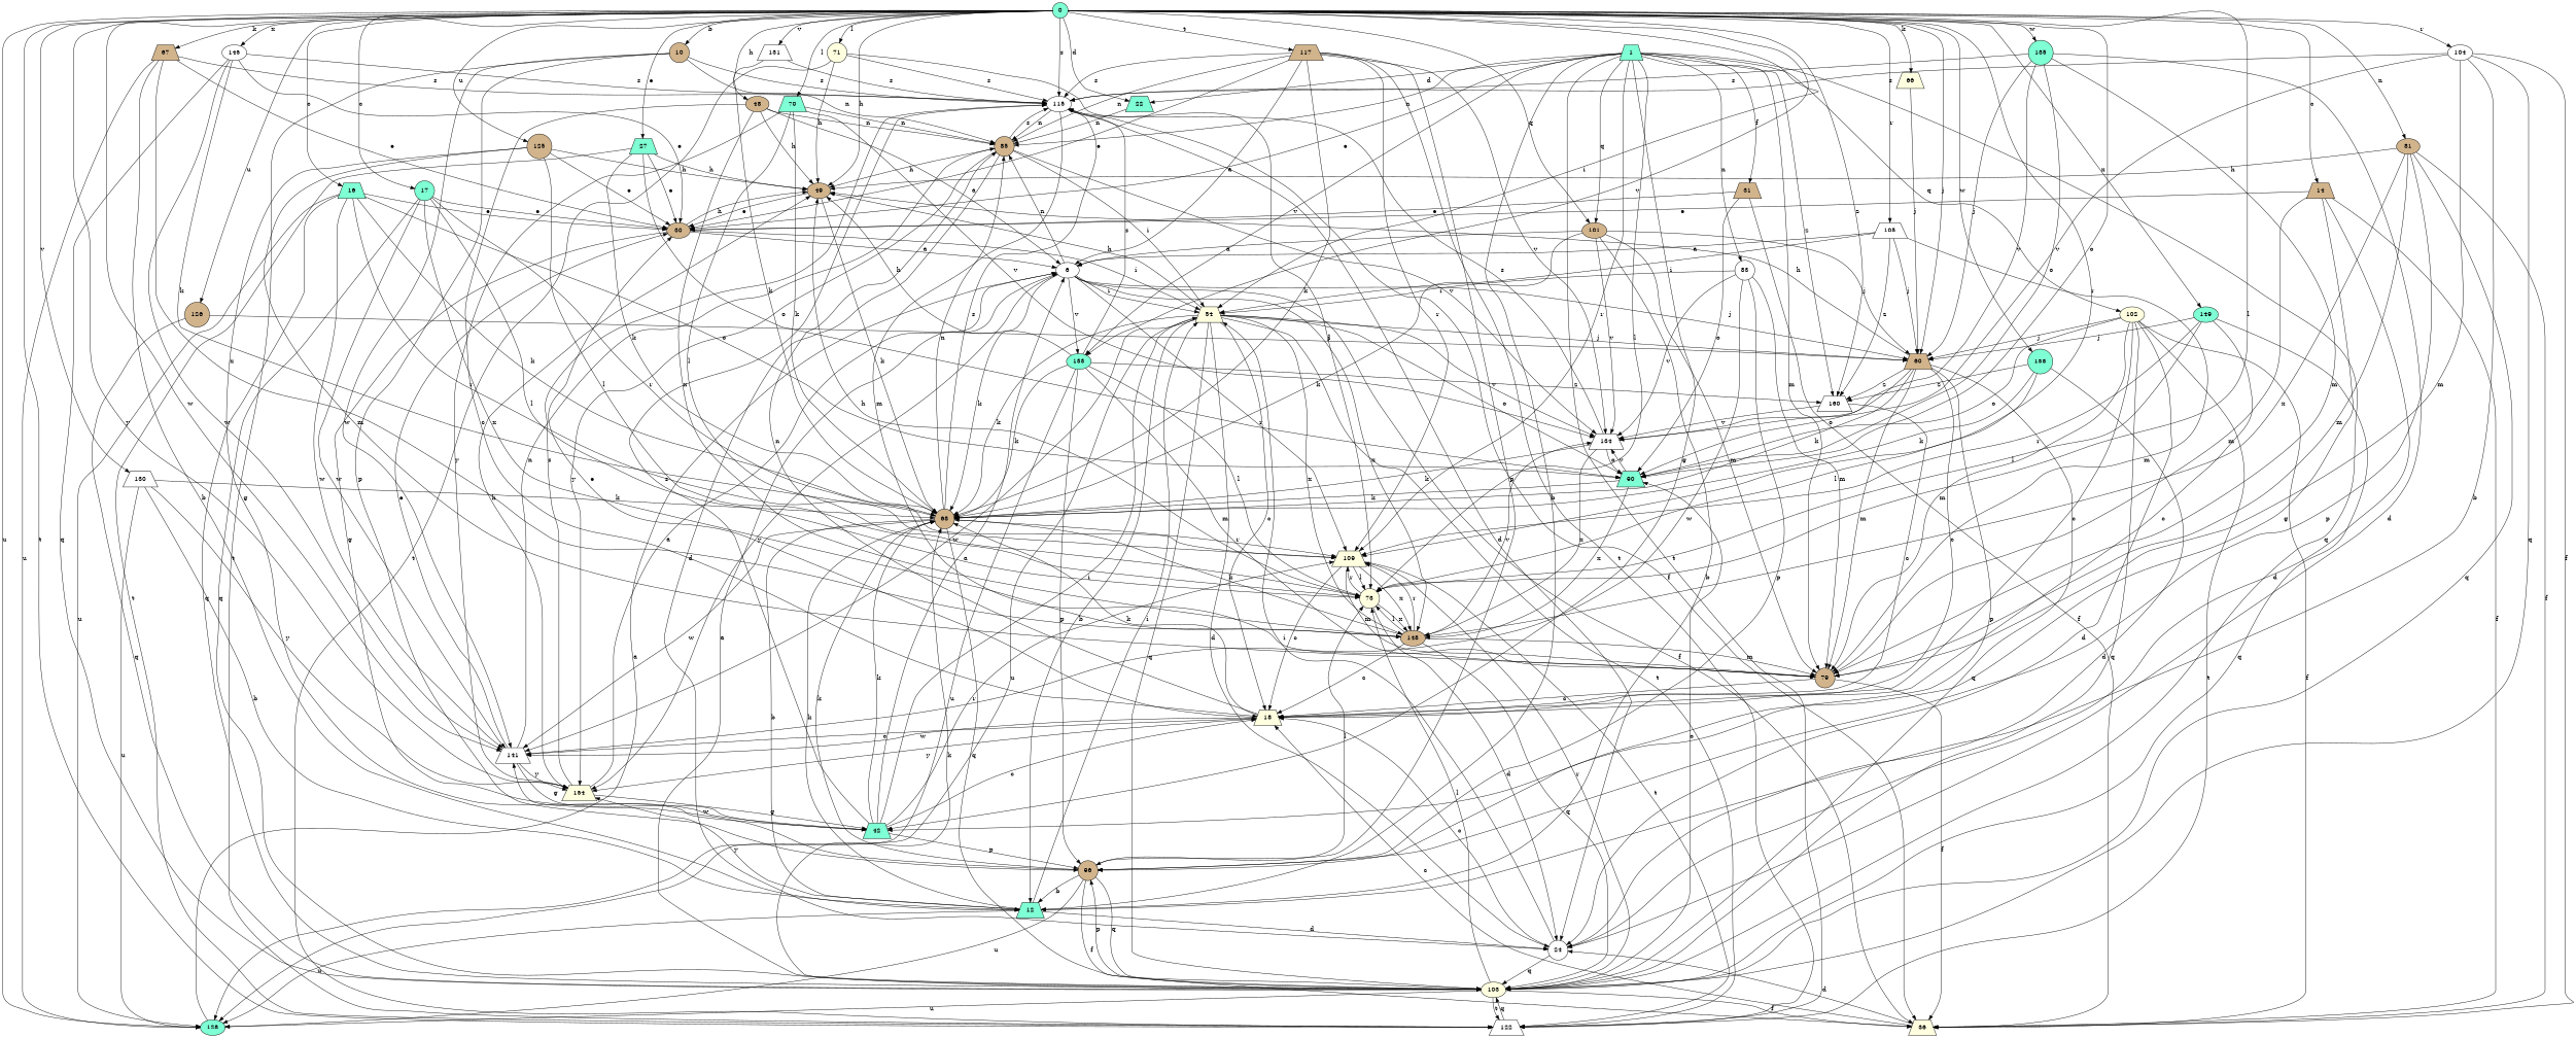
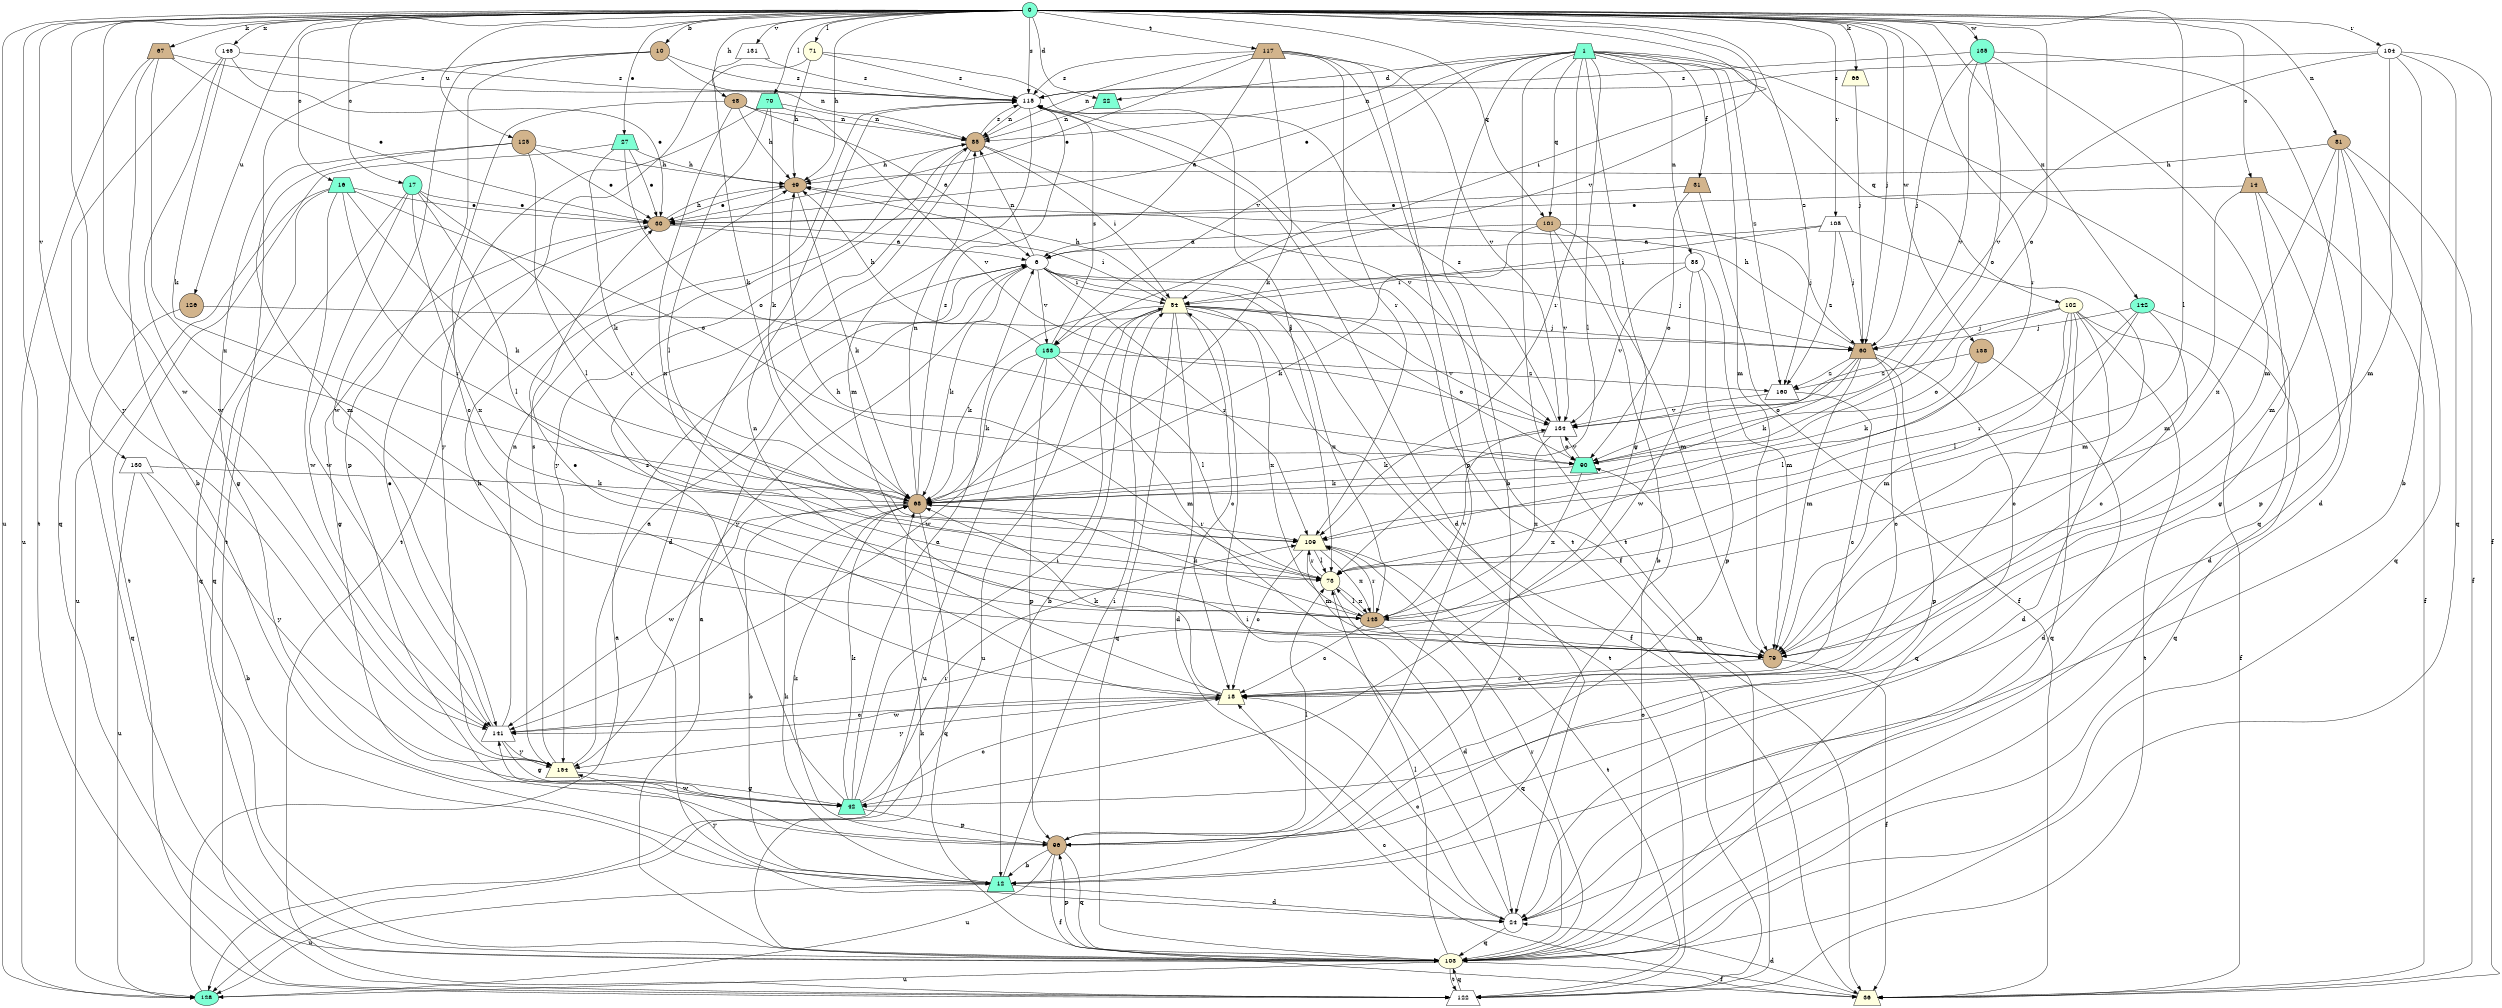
  strict digraph {
    node [fillcolor=tan shape=trapezium style=filled]
    0 [fillcolor=aquamarine shape=circle]
    10 [shape=circle]
    14
    16 [fillcolor=aquamarine]
    17 [fillcolor=aquamarine shape=circle]
    22 [fillcolor=aquamarine]
    27 [fillcolor=aquamarine]
    48 [shape=ellipse]
    49 [shape=ellipse]
    54 [fillcolor=lightyellow]
    60
    n12 [fillcolor=lightyellow label=66]
    67
    70 [fillcolor=aquamarine]
    71 [fillcolor=lightyellow shape=circle]
    73 [fillcolor=lightyellow shape=circle]
    81 [shape=ellipse]
    90 [fillcolor=aquamarine]
    101 [shape=ellipse]
    104 [fillcolor=white shape=ellipse]
    105 [fillcolor=white]
    109 [fillcolor=lightyellow]
    115 [fillcolor=white shape=ellipse]
    117
    122 [fillcolor=white]
    125 [shape=circle]
    126 [shape=circle]
    128 [fillcolor=aquamarine shape=ellipse]
    130 [fillcolor=white]
    131 [fillcolor=white]
    133 [fillcolor=aquamarine shape=ellipse]
    135 [fillcolor=aquamarine shape=circle]
-   138 [fillcolor=aquamarine shape=circle]
+   138 [shape=circle]
    141 [fillcolor=white]
-   142 [fillcolor=aquamarine shape=ellipse label=149]
+   142 [fillcolor=aquamarine shape=ellipse]
    145 [fillcolor=white shape=ellipse]
    154 [fillcolor=lightyellow]
    160 [fillcolor=white]
    85 [shape=circle]
    96 [shape=circle]
    30 [shape=ellipse]
    42 [fillcolor=aquamarine]
    79 [shape=circle]
    36 [fillcolor=lightyellow]
    24 [fillcolor=white shape=circle]
    103 [fillcolor=lightyellow shape=ellipse]
    68 [shape=circle]
    148 [shape=ellipse]
    6 [fillcolor=white shape=ellipse]
    18 [fillcolor=lightyellow]
    12 [fillcolor=aquamarine]
    134 [fillcolor=white]
    1 [fillcolor=aquamarine]
    31
    83 [fillcolor=white shape=circle]
    102 [fillcolor=lightyellow shape=ellipse]
    0 -> 10 [label=b]
    0 -> 14 [label=c]
    0 -> 16 [label=c]
    0 -> 17 [label=c]
    0 -> 22 [label=d]
    0 -> 27 [label=e]
    0 -> 48 [label=h]
    0 -> 49 [label=h]
    0 -> 54 [label=i]
    0 -> 60 [label=j]
    0 -> n12 [label=k]
    0 -> 67 [label=k]
    0 -> 70 [label=l]
    0 -> 71 [label=l]
    0 -> 73 [label=l]
    0 -> 81 [label=n]
    0 -> 90 [label=o]
    0 -> 101 [label=q]
    0 -> 104 [label=r]
    0 -> 105 [label=r]
    0 -> 109 [label=r]
    0 -> 115 [label=s]
    0 -> 117 [label=t]
    0 -> 122 [label=t]
    0 -> 125 [label=u]
    0 -> 126 [label=u]
    0 -> 128 [label=u]
    0 -> 130 [label=v]
    0 -> 131 [label=v]
    0 -> 133 [label=v]
    0 -> 135 [label=w]
    0 -> 138 [label=w]
    0 -> 141 [label=w]
    0 -> 142 [label=x]
    0 -> 145 [label=x]
    0 -> 154 [label=y]
    0 -> 160 [label=z]
    10 -> 115 [label=s]
    10 -> 122 [label=t]
    10 -> 141 [label=w]
    10 -> 85 [label=n]
    10 -> 96 [label=p]
    14 -> 30 [label=e]
    14 -> 42 [label=g]
    14 -> 79 [label=m]
    14 -> 36 [label=f]
    14 -> 24 [label=d]
    16 -> 90 [label=o]
    16 -> 109 [label=r]
    16 -> 128 [label=u]
    16 -> 141 [label=w]
    16 -> 30 [label=e]
    16 -> 103 [label=q]
    16 -> 68 [label=k]
    17 -> 73 [label=l]
    17 -> 109 [label=r]
    17 -> 141 [label=w]
    17 -> 30 [label=e]
    17 -> 103 [label=q]
    17 -> 148 [label=x]
    22 -> 85 [label=n]
    27 -> 49 [label=h]
    27 -> 90 [label=o]
    27 -> 122 [label=t]
    27 -> 30 [label=e]
    27 -> 68 [label=k]
    48 -> 49 [label=h]
    48 -> 85 [label=n]
    48 -> 148 [label=x]
    48 -> 6 [label=a]
    48 -> 18 [label=c]
    49 -> 30 [label=e]
    49 -> 68 [label=k]
    54 -> 49 [label=h]
    54 -> 60 [label=j]
    54 -> 90 [label=o]
    54 -> 122 [label=t]
    54 -> 128 [label=u]
    54 -> 141 [label=w]
    54 -> 24 [label=d]
    54 -> 103 [label=q]
    54 -> 68 [label=k]
    54 -> 148 [label=x]
    54 -> 18 [label=c]
    54 -> 12 [label=b]
    54 -> 134 [label=v]
    60 -> 49 [label=h]
    60 -> 90 [label=o]
    60 -> 160 [label=z]
    60 -> 96 [label=p]
    60 -> 79 [label=m]
    60 -> 103 [label=q]
    60 -> 68 [label=k]
    60 -> 18 [label=c]
    n12 -> 60 [label=j]
    67 -> 115 [label=s]
    67 -> 128 [label=u]
    67 -> 30 [label=e]
    67 -> 148 [label=x]
    67 -> 12 [label=b]
    70 -> 73 [label=l]
    70 -> 154 [label=y]
    70 -> 85 [label=n]
    70 -> 68 [label=k]
    70 -> 134 [label=v]
    71 -> 49 [label=h]
    71 -> 73 [label=l]
    71 -> 115 [label=s]
    71 -> 122 [label=t]
    73 -> 49 [label=h]
    73 -> 109 [label=r]
    73 -> 24 [label=d]
    73 -> 148 [label=x]
    81 -> 49 [label=h]
    81 -> 96 [label=p]
    81 -> 79 [label=m]
    81 -> 36 [label=f]
    81 -> 103 [label=q]
    81 -> 148 [label=x]
    90 -> 68 [label=k]
    90 -> 148 [label=x]
    90 -> 134 [label=v]
    101 -> 60 [label=j]
    101 -> 79 [label=m]
    101 -> 68 [label=k]
    101 -> 6 [label=a]
    101 -> 12 [label=b]
    101 -> 134 [label=v]
    104 -> 115 [label=s]
    104 -> 79 [label=m]
    104 -> 36 [label=f]
    104 -> 103 [label=q]
    104 -> 12 [label=b]
    104 -> 134 [label=v]
    105 -> 54 [label=i]
    105 -> 60 [label=j]
    105 -> 160 [label=z]
    105 -> 79 [label=m]
    105 -> 6 [label=a]
    109 -> 73 [label=l]
    109 -> 122 [label=t]
    109 -> 79 [label=m]
    109 -> 148 [label=x]
    109 -> 18 [label=c]
    115 -> 85 [label=n]
    115 -> 79 [label=m]
    115 -> 36 [label=f]
    115 -> 24 [label=d]
    117 -> 109 [label=r]
    117 -> 115 [label=s]
    117 -> 122 [label=t]
    117 -> 85 [label=n]
    117 -> 96 [label=p]
    117 -> 30 [label=e]
    117 -> 68 [label=k]
    117 -> 6 [label=a]
    117 -> 134 [label=v]
    122 -> 103 [label=q]
    125 -> 49 [label=h]
    125 -> 73 [label=l]
    125 -> 30 [label=e]
    125 -> 42 [label=g]
    125 -> 79 [label=m]
    126 -> 60 [label=j]
    126 -> 103 [label=q]
    128 -> 6 [label=a]
    130 -> 128 [label=u]
    130 -> 154 [label=y]
    130 -> 68 [label=k]
    130 -> 12 [label=b]
    131 -> 115 [label=s]
    131 -> 68 [label=k]
    133 -> 49 [label=h]
    133 -> 73 [label=l]
    133 -> 115 [label=s]
    133 -> 128 [label=u]
    133 -> 160 [label=z]
    133 -> 96 [label=p]
    133 -> 79 [label=m]
    133 -> 68 [label=k]
    135 -> 60 [label=j]
    135 -> 90 [label=o]
    135 -> 115 [label=s]
    135 -> 79 [label=m]
    135 -> 24 [label=d]
    135 -> 134 [label=v]
    138 -> 73 [label=l]
    138 -> 160 [label=z]
    138 -> 24 [label=d]
    138 -> 68 [label=k]
    141 -> 154 [label=y]
    141 -> 85 [label=n]
    141 -> 30 [label=e]
    141 -> 42 [label=g]
    141 -> 18 [label=c]
    142 -> 60 [label=j]
    142 -> 73 [label=l]
    142 -> 109 [label=r]
    142 -> 103 [label=q]
    142 -> 18 [label=c]
    145 -> 115 [label=s]
    145 -> 141 [label=w]
    145 -> 30 [label=e]
    145 -> 103 [label=q]
    145 -> 68 [label=k]
    154 -> 49 [label=h]
    154 -> 115 [label=s]
    154 -> 42 [label=g]
    154 -> 6 [label=a]
    160 -> 18 [label=c]
    160 -> 134 [label=v]
    85 -> 49 [label=h]
    85 -> 54 [label=i]
    85 -> 115 [label=s]
    85 -> 154 [label=y]
    85 -> 24 [label=d]
    85 -> 134 [label=v]
    96 -> 73 [label=l]
    96 -> 128 [label=u]
    96 -> 141 [label=w]
    96 -> 36 [label=f]
    96 -> 103 [label=q]
    96 -> 68 [label=k]
    96 -> 12 [label=b]
    30 -> 49 [label=h]
    30 -> 54 [label=i]
    30 -> 42 [label=g]
    30 -> 6 [label=a]
    42 -> 54 [label=i]
    42 -> 109 [label=r]
    42 -> 115 [label=s]
    42 -> 96 [label=p]
    42 -> 68 [label=k]
    42 -> 6 [label=a]
    42 -> 18 [label=c]
    79 -> 36 [label=f]
    79 -> 18 [label=c]
    36 -> 24 [label=d]
    36 -> 18 [label=c]
    24 -> 54 [label=i]
    24 -> 103 [label=q]
    24 -> 18 [label=c]
    103 -> 73 [label=l]
    103 -> 90 [label=o]
    103 -> 109 [label=r]
    103 -> 122 [label=t]
    103 -> 128 [label=u]
    103 -> 96 [label=p]
    103 -> 36 [label=f]
    103 -> 68 [label=k]
    103 -> 6 [label=a]
    68 -> 109 [label=r]
    68 -> 115 [label=s]
    68 -> 141 [label=w]
    68 -> 85 [label=n]
    68 -> 103 [label=q]
    68 -> 12 [label=b]
    148 -> 73 [label=l]
    148 -> 109 [label=r]
    148 -> 79 [label=m]
    148 -> 103 [label=q]
    148 -> 68 [label=k]
    148 -> 18 [label=c]
    148 -> 134 [label=v]
    6 -> 54 [label=i]
    6 -> 60 [label=j]
    6 -> 109 [label=r]
    6 -> 133 [label=v]
    6 -> 154 [label=y]
    6 -> 85 [label=n]
    6 -> 36 [label=f]
    6 -> 68 [label=k]
    6 -> 148 [label=x]
    18 -> 141 [label=w]
    18 -> 154 [label=y]
    18 -> 85 [label=n]
    18 -> 30 [label=e]
    18 -> 68 [label=k]
    12 -> 54 [label=i]
    12 -> 128 [label=u]
    12 -> 154 [label=y]
    12 -> 24 [label=d]
    12 -> 68 [label=k]
    134 -> 90 [label=o]
    134 -> 115 [label=s]
    134 -> 68 [label=k]
    134 -> 148 [label=x]
    1 -> 22 [label=d]
    1 -> 73 [label=l]
    1 -> 101 [label=q]
    1 -> 109 [label=r]
    1 -> 122 [label=t]
    1 -> 133 [label=v]
    1 -> 160 [label=z]
    1 -> 85 [label=n]
    1 -> 30 [label=e]
    1 -> 42 [label=g]
    1 -> 79 [label=m]
    1 -> 103 [label=q]
    1 -> 12 [label=b]
    1 -> 31 [label=f]
    1 -> 83 [label=n]
    1 -> 102 [label=q]
    31 -> 90 [label=o]
    31 -> 30 [label=e]
    31 -> 36 [label=f]
    83 -> 54 [label=i]
    83 -> 141 [label=w]
    83 -> 96 [label=p]
    83 -> 79 [label=m]
    83 -> 134 [label=v]
    102 -> 60 [label=j]
    102 -> 90 [label=o]
    102 -> 122 [label=t]
    102 -> 79 [label=m]
    102 -> 36 [label=f]
    102 -> 24 [label=d]
    102 -> 103 [label=q]
    102 -> 18 [label=c]
  }
